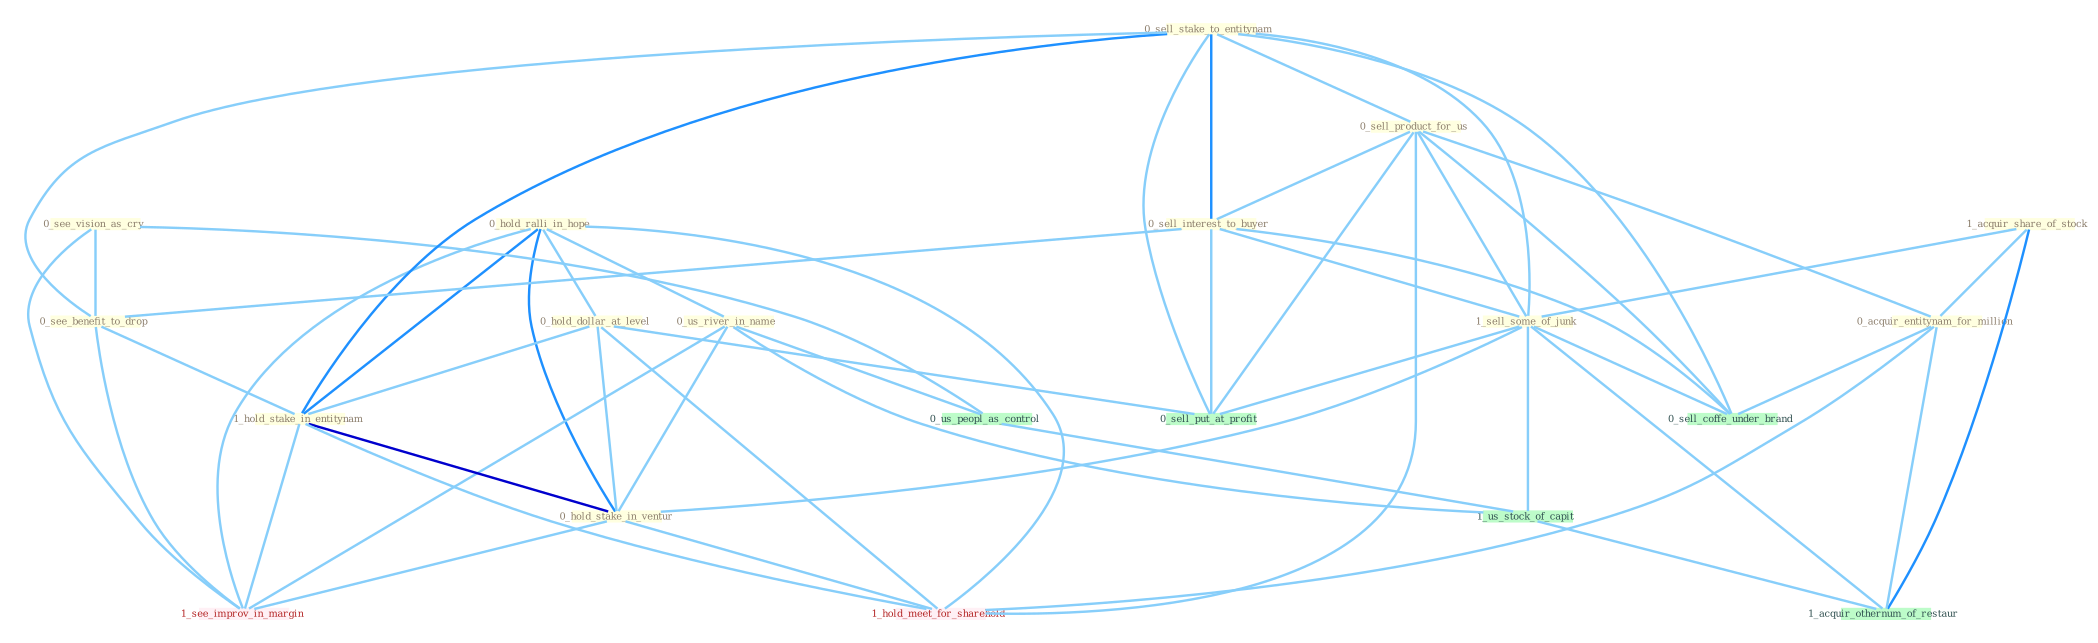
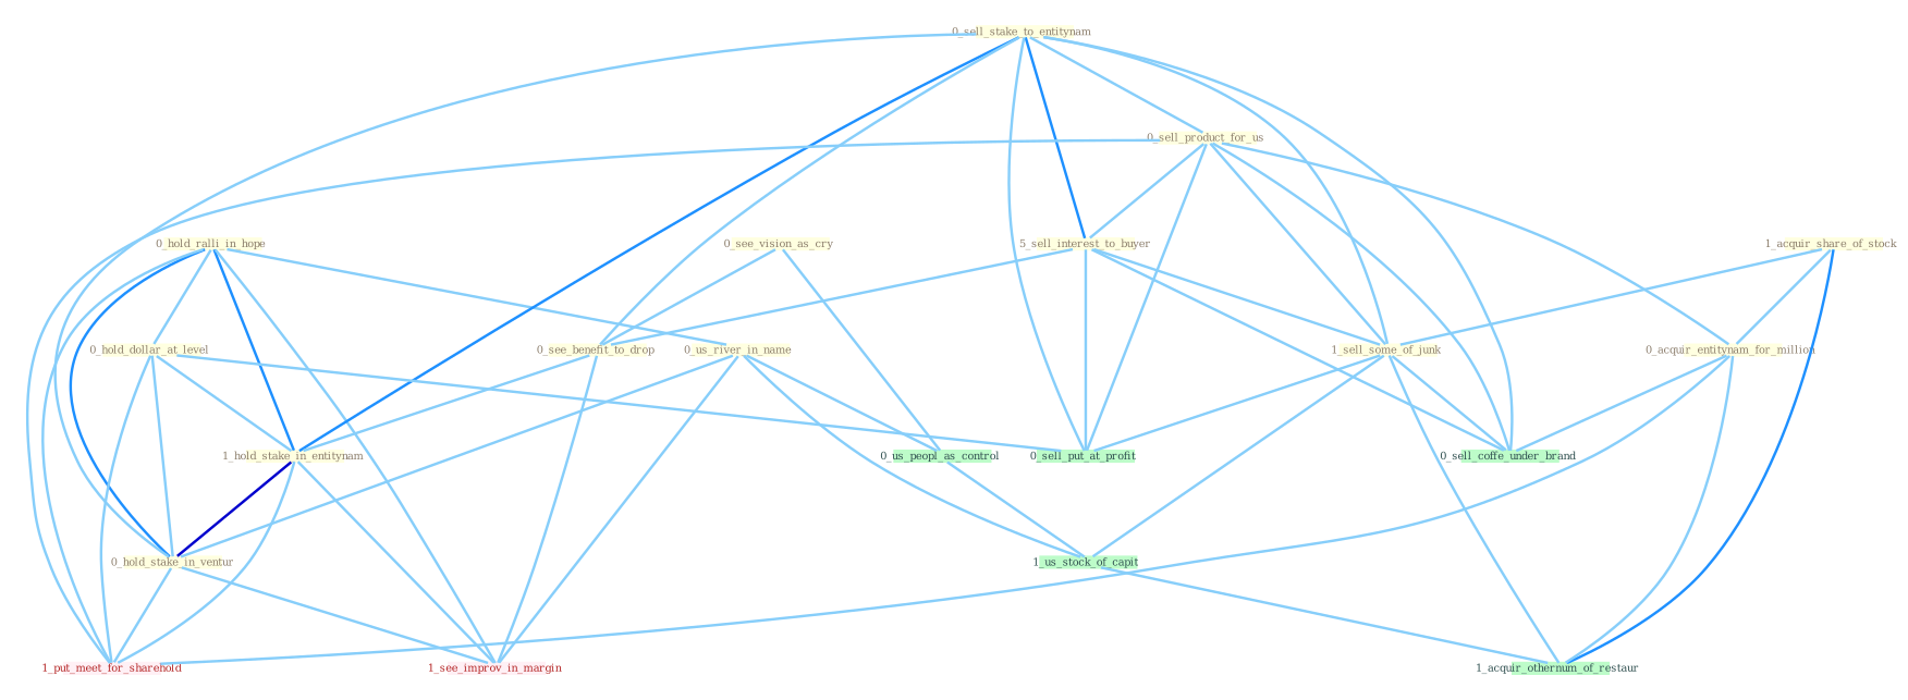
  graph {
    node [color="#ffffe0" fixedsize=true fontcolor="#8b7d6b" fontsize=4 shape=polygon style=filled]
    edge [color="#87cefa" w=1]
    "0_hold_ralli_in_hope " [height=.06 width=.5]
    "0_see_vision_as_cry " [height=.06 width=.5]
    "0_sell_stake_to_entitynam " [height=.06 width=.5]
    "0_us_river_in_name " [height=.06 width=.5]
    "0_sell_product_for_us " [height=.06 width=.5]
    "1_acquir_share_of_stock " [height=.06 width=.5]
    "0_acquir_entitynam_for_million " [height=.06 width=.5]
-   "0_sell_interest_to_buyer " [height=.06 width=.5]
+   "0_sell_interest_to_buyer " [height=.06 width=.5 label="5_sell_interest_to_buyer"]
    "0_hold_dollar_at_level " [height=.06 width=.5]
    "1_sell_some_of_junk " [height=.06 width=.5]
    "1_hold_stake_in_entitynam " [height=.06 width=.5]
    n12 [height=.06 label="0_hold_stake_in_ventur" width=.5]
    "0_see_benefit_to_drop " [height=.06 width=.5]
    "1_see_improv_in_margin " [color="#fff0f5" fontcolor="#b22222" height=.06 width=.5]
-   "1_hold_meet_for_sharehold " [color="#fff0f5" fontcolor="#b22222" height=.06 width=.5]
+   "1_hold_meet_for_sharehold " [color="#fff0f5" fontcolor="#b22222" height=.06 width=.5 label="1_put_meet_for_sharehold"]
    "0_us_peopl_as_control " [color="#BDFCC9" fontcolor="#2f4f4f" height=.06 width=.5]
    "0_sell_put_at_profit " [color="#BDFCC9" fontcolor="#2f4f4f" height=.06 width=.5]
    "0_sell_coffe_under_brand " [color="#BDFCC9" fontcolor="#2f4f4f" height=.06 width=.5]
    "1_us_stock_of_capit " [color="#BDFCC9" fontcolor="#2f4f4f" height=.06 width=.5]
    "1_acquir_othernum_of_restaur " [color="#BDFCC9" fontcolor="#2f4f4f" height=.06 width=.5]
    subgraph sub_1 {
      "0_hold_ralli_in_hope "
      "0_see_vision_as_cry "
      "0_sell_stake_to_entitynam "
      "0_us_river_in_name "
      "0_sell_product_for_us "
      "1_acquir_share_of_stock "
      "0_acquir_entitynam_for_million "
      "0_sell_interest_to_buyer "
      "0_hold_dollar_at_level "
      "1_sell_some_of_junk "
      "1_hold_stake_in_entitynam "
      n12
      "0_see_benefit_to_drop "
    }
    subgraph sub_2 {
      "1_see_improv_in_margin "
      "1_hold_meet_for_sharehold "
    }
    "0_hold_ralli_in_hope " -- "0_us_river_in_name "
    "0_hold_ralli_in_hope " -- "0_hold_dollar_at_level "
    "0_hold_ralli_in_hope " -- "1_hold_stake_in_entitynam " [color="#1e90ff" w=2]
    "0_hold_ralli_in_hope " -- n12 [color="#1e90ff" w=2]
    "0_hold_ralli_in_hope " -- "1_see_improv_in_margin "
    "0_hold_ralli_in_hope " -- "1_hold_meet_for_sharehold "
    "0_see_vision_as_cry " -- "0_see_benefit_to_drop "
-   "0_see_vision_as_cry " -- "1_see_improv_in_margin "
    "0_see_vision_as_cry " -- "0_us_peopl_as_control "
    "0_sell_stake_to_entitynam " -- "0_sell_product_for_us "
    "0_sell_stake_to_entitynam " -- "0_sell_interest_to_buyer " [color="#1e90ff" w=2]
    "0_sell_stake_to_entitynam " -- "1_sell_some_of_junk "
    "0_sell_stake_to_entitynam " -- "1_hold_stake_in_entitynam " [color="#1e90ff" w=2]
-   "1_sell_some_of_junk " -- n12
+   "0_sell_stake_to_entitynam " -- n12
    "0_sell_stake_to_entitynam " -- "0_see_benefit_to_drop "
    "0_sell_stake_to_entitynam " -- "0_sell_put_at_profit "
    "0_sell_stake_to_entitynam " -- "0_sell_coffe_under_brand "
    "0_us_river_in_name " -- n12
    "0_us_river_in_name " -- "1_see_improv_in_margin "
    "0_us_river_in_name " -- "0_us_peopl_as_control "
    "0_us_river_in_name " -- "1_us_stock_of_capit "
    "0_sell_product_for_us " -- "0_acquir_entitynam_for_million "
    "0_sell_product_for_us " -- "0_sell_interest_to_buyer "
    "0_sell_product_for_us " -- "1_sell_some_of_junk "
    "0_sell_product_for_us " -- "1_hold_meet_for_sharehold "
    "0_sell_product_for_us " -- "0_sell_put_at_profit "
    "0_sell_product_for_us " -- "0_sell_coffe_under_brand "
    "1_acquir_share_of_stock " -- "0_acquir_entitynam_for_million "
    "1_acquir_share_of_stock " -- "1_sell_some_of_junk "
    "1_acquir_share_of_stock " -- "1_acquir_othernum_of_restaur " [color="#1e90ff" w=2]
    "0_acquir_entitynam_for_million " -- "1_hold_meet_for_sharehold "
    "0_acquir_entitynam_for_million " -- "0_sell_coffe_under_brand "
    "0_acquir_entitynam_for_million " -- "1_acquir_othernum_of_restaur "
    "0_sell_interest_to_buyer " -- "1_sell_some_of_junk "
    "0_sell_interest_to_buyer " -- "0_see_benefit_to_drop "
    "0_sell_interest_to_buyer " -- "0_sell_put_at_profit "
    "0_sell_interest_to_buyer " -- "0_sell_coffe_under_brand "
    "0_hold_dollar_at_level " -- "1_hold_stake_in_entitynam "
    "0_hold_dollar_at_level " -- n12
    "0_hold_dollar_at_level " -- "1_hold_meet_for_sharehold "
    "0_hold_dollar_at_level " -- "0_sell_put_at_profit "
    "1_sell_some_of_junk " -- "0_sell_put_at_profit "
    "1_sell_some_of_junk " -- "0_sell_coffe_under_brand "
    "1_sell_some_of_junk " -- "1_us_stock_of_capit "
    "1_sell_some_of_junk " -- "1_acquir_othernum_of_restaur "
    "1_hold_stake_in_entitynam " -- n12 [color="#0000cd" w=3]
    "1_hold_stake_in_entitynam " -- "1_see_improv_in_margin "
    "1_hold_stake_in_entitynam " -- "1_hold_meet_for_sharehold "
    n12 -- "1_see_improv_in_margin "
    n12 -- "1_hold_meet_for_sharehold "
    "0_see_benefit_to_drop " -- "1_hold_stake_in_entitynam "
    "0_see_benefit_to_drop " -- "1_see_improv_in_margin "
    "0_us_peopl_as_control " -- "1_us_stock_of_capit "
    "1_us_stock_of_capit " -- "1_acquir_othernum_of_restaur "
  }
